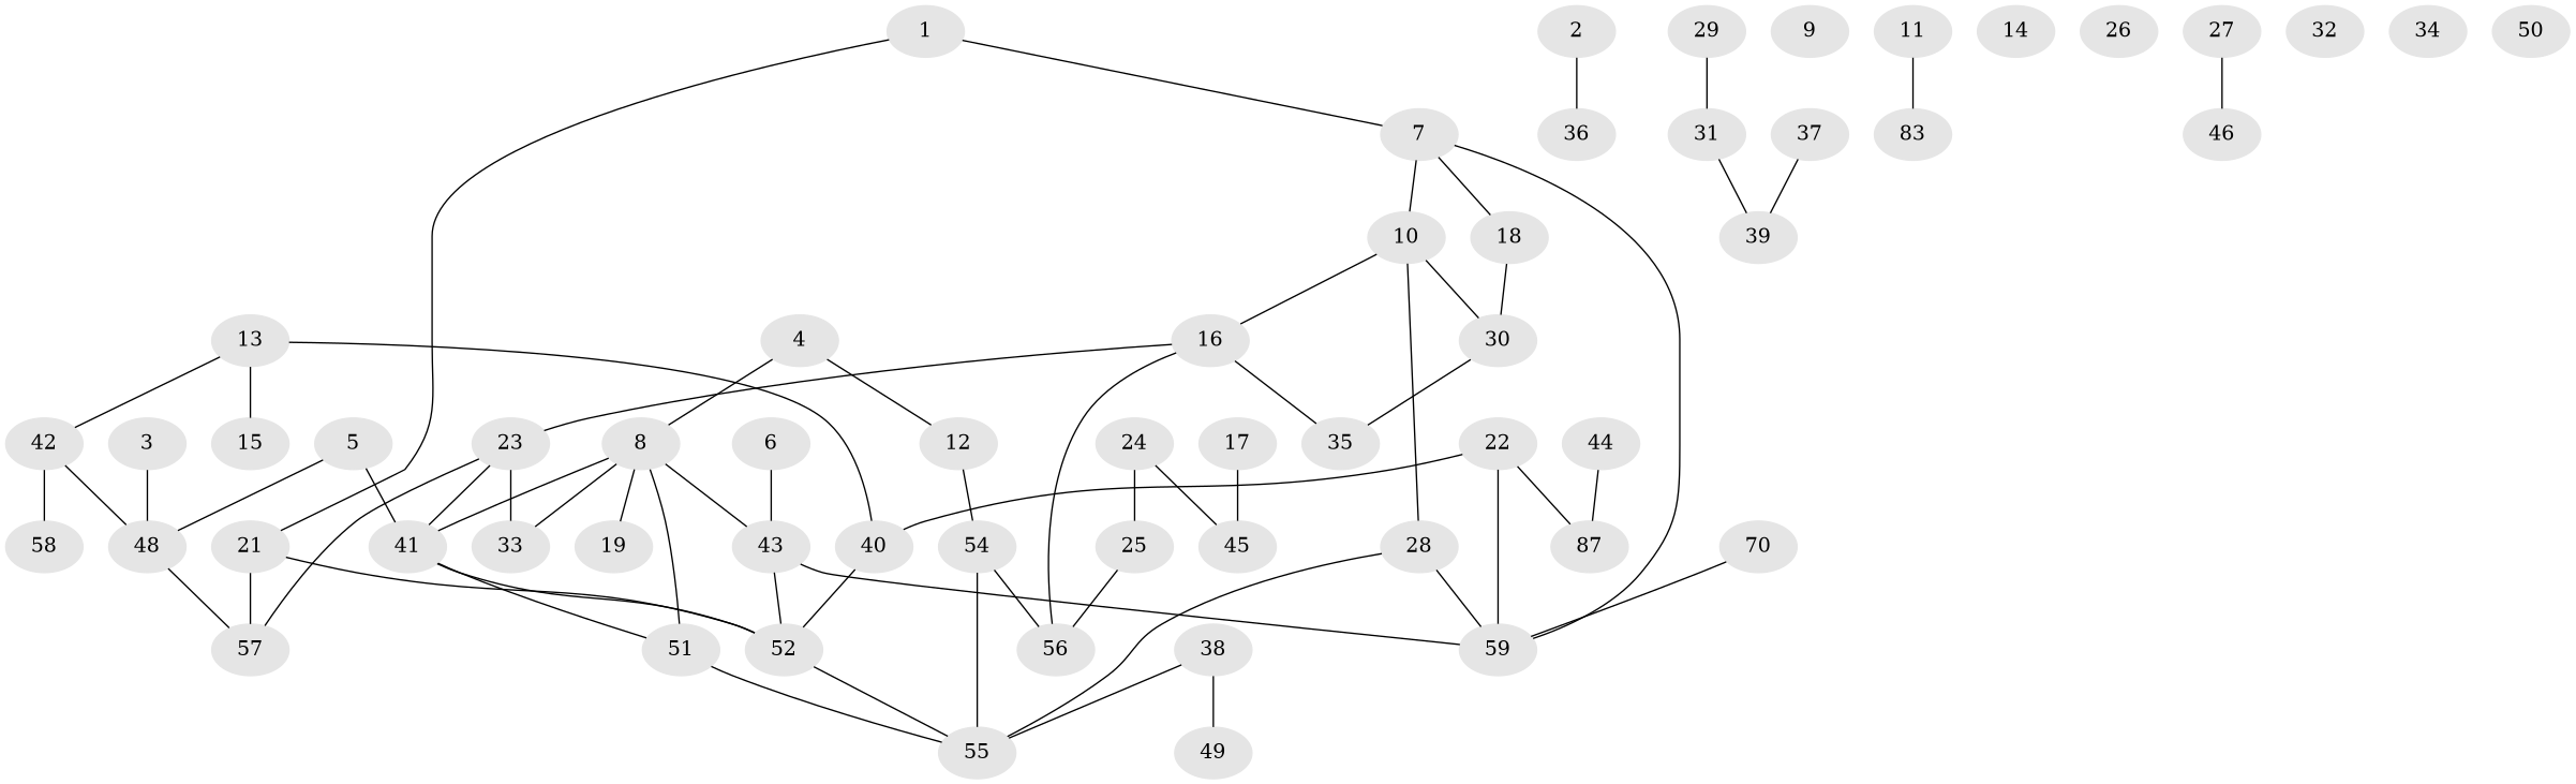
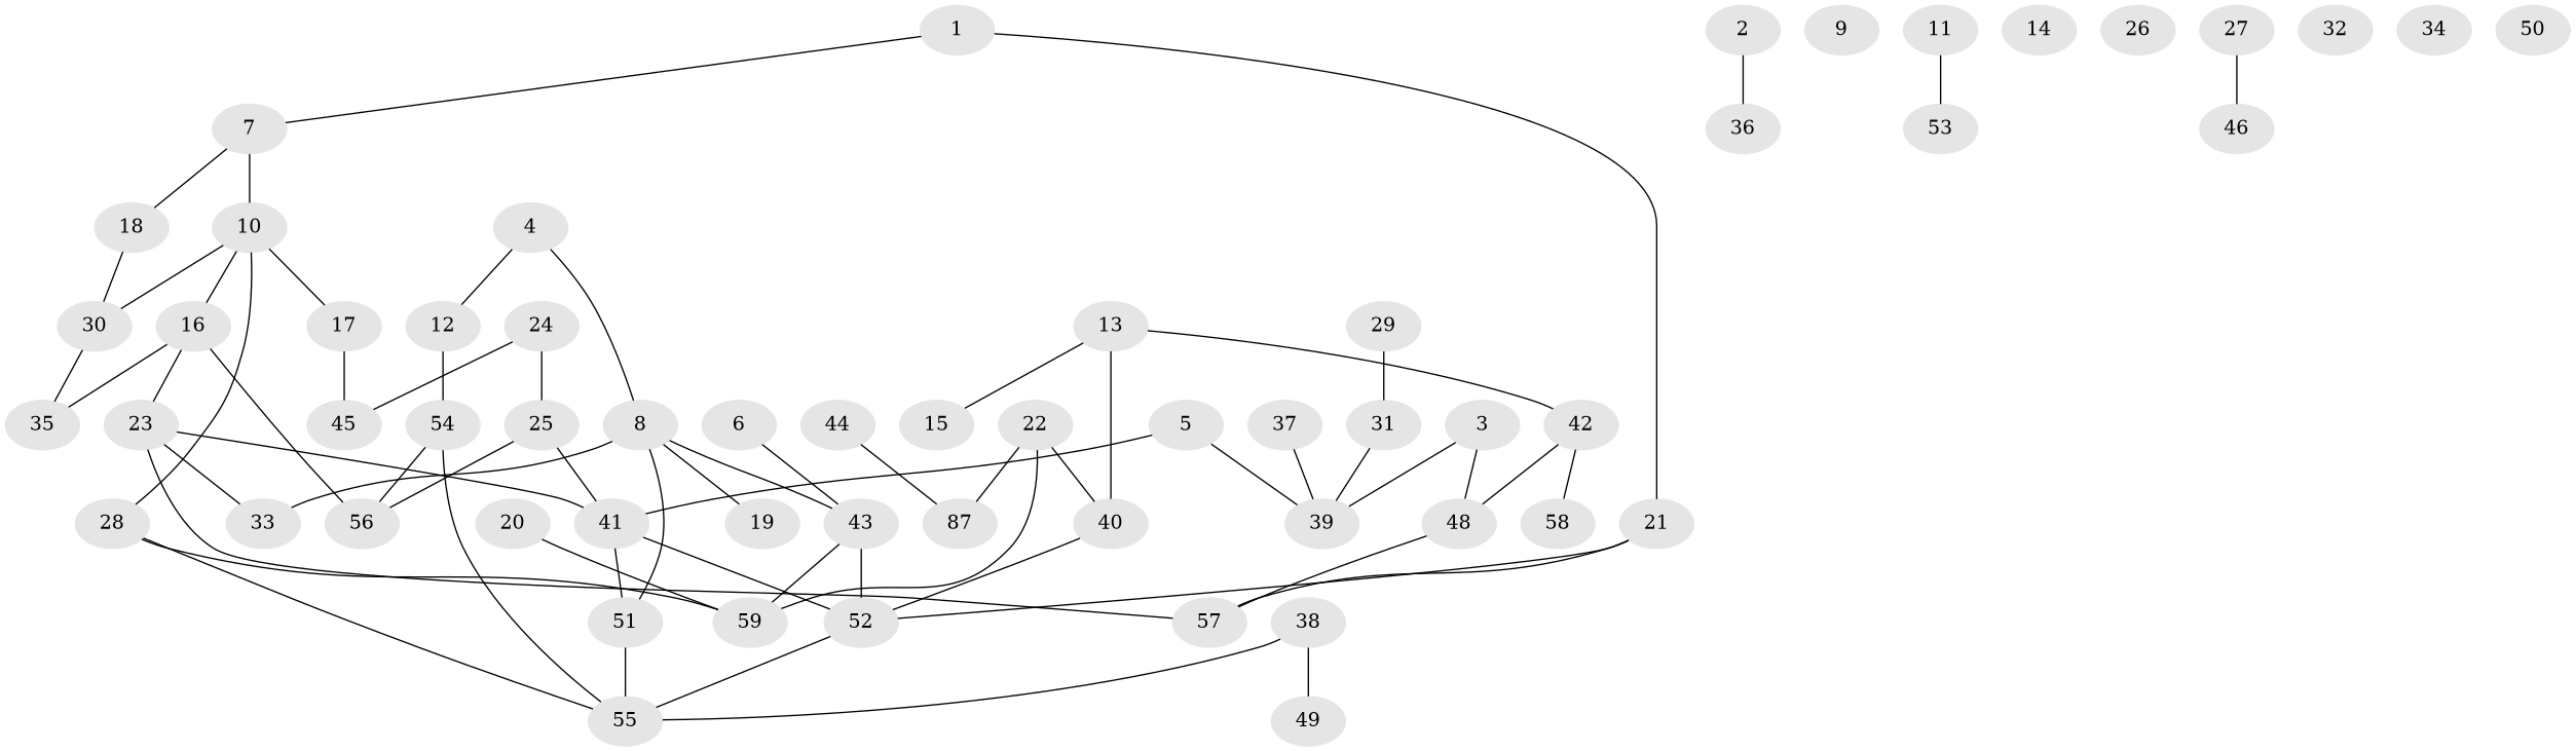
  graph {
    node [color=gray90 style=filled]
    1
    7
    21
    18
    10
    59
    52
    57
    2
    36
    30
    3
    39
    48
    4
    12
    8
    54
    5
    41
    51
    6
    43
    16
    17
    28
    19
    33
    55
    9
    23
    35
    56
    45
    11
-   53 [label=83]
+   53
    13
    15
    40
    42
    58
    14
-   20 [label=70]
+   20
    22
    n45 [label=87]
    24
    25
    26
    27
    46
    29
    31
    32
    34
    37
    38
    49
    44
    50
    1 -- 7
    1 -- 21
    7 -- 18
    7 -- 10
-   7 -- 59
    21 -- 52
    21 -- 57
    18 -- 30
    10 -- 30
    10 -- 16
+   10 -- 17
    10 -- 28
    52 -- 55
    2 -- 36
    30 -- 35
+   3 -- 39
    3 -- 48
    48 -- 57
    4 -- 12
    4 -- 8
    12 -- 54
    8 -- 51
    8 -- 43
    8 -- 19
    8 -- 33
    54 -- 55
    54 -- 56
-   5 -- 48
+   5 -- 39
    5 -- 41
    41 -- 52
    41 -- 51
    51 -- 55
    6 -- 43
    43 -- 59
    43 -- 52
    16 -- 23
    16 -- 35
    16 -- 56
    17 -- 45
    28 -- 59
    28 -- 55
    23 -- 57
    23 -- 41
    23 -- 33
    11 -- 53
    13 -- 15
    13 -- 40
    13 -- 42
    40 -- 52
    42 -- 48
    42 -- 58
    20 -- 59
    22 -- 59
    22 -- 40
    22 -- n45
    24 -- 45
    24 -- 25
-   8 -- 41
+   25 -- 41
    25 -- 56
    27 -- 46
    29 -- 31
    31 -- 39
    37 -- 39
    38 -- 55
    38 -- 49
    44 -- n45
  }
